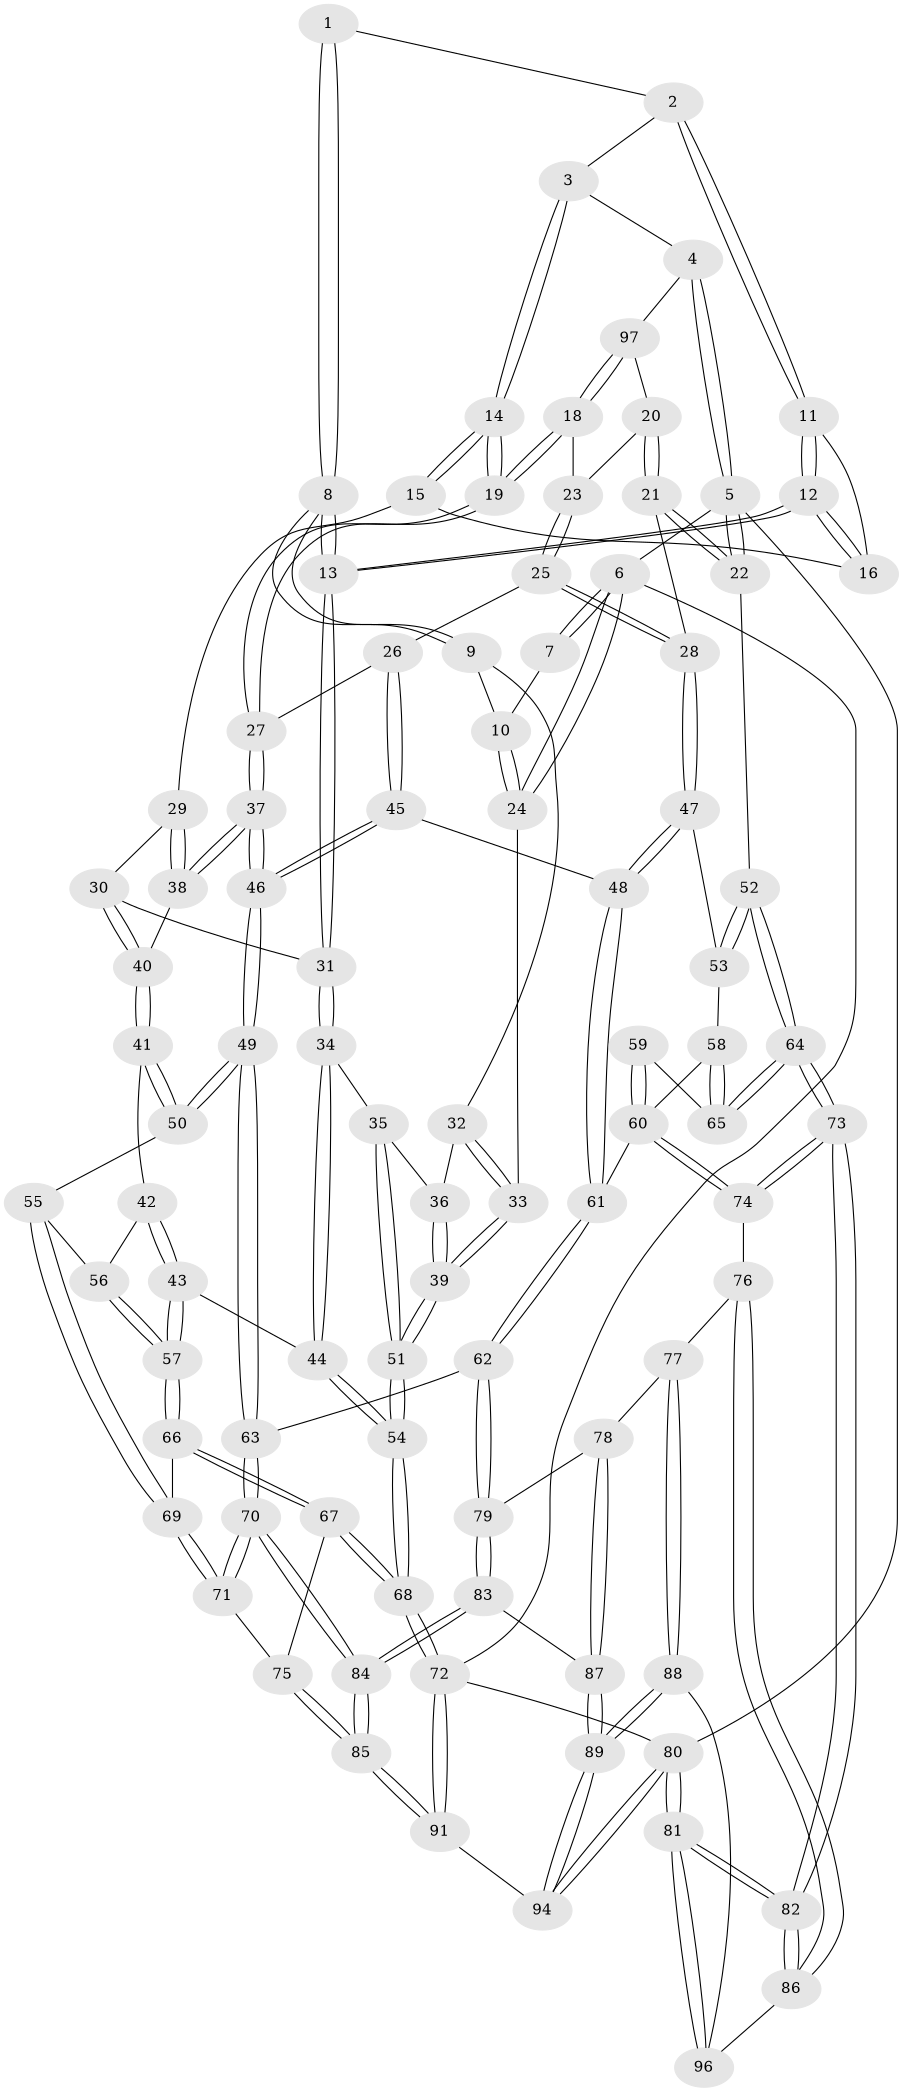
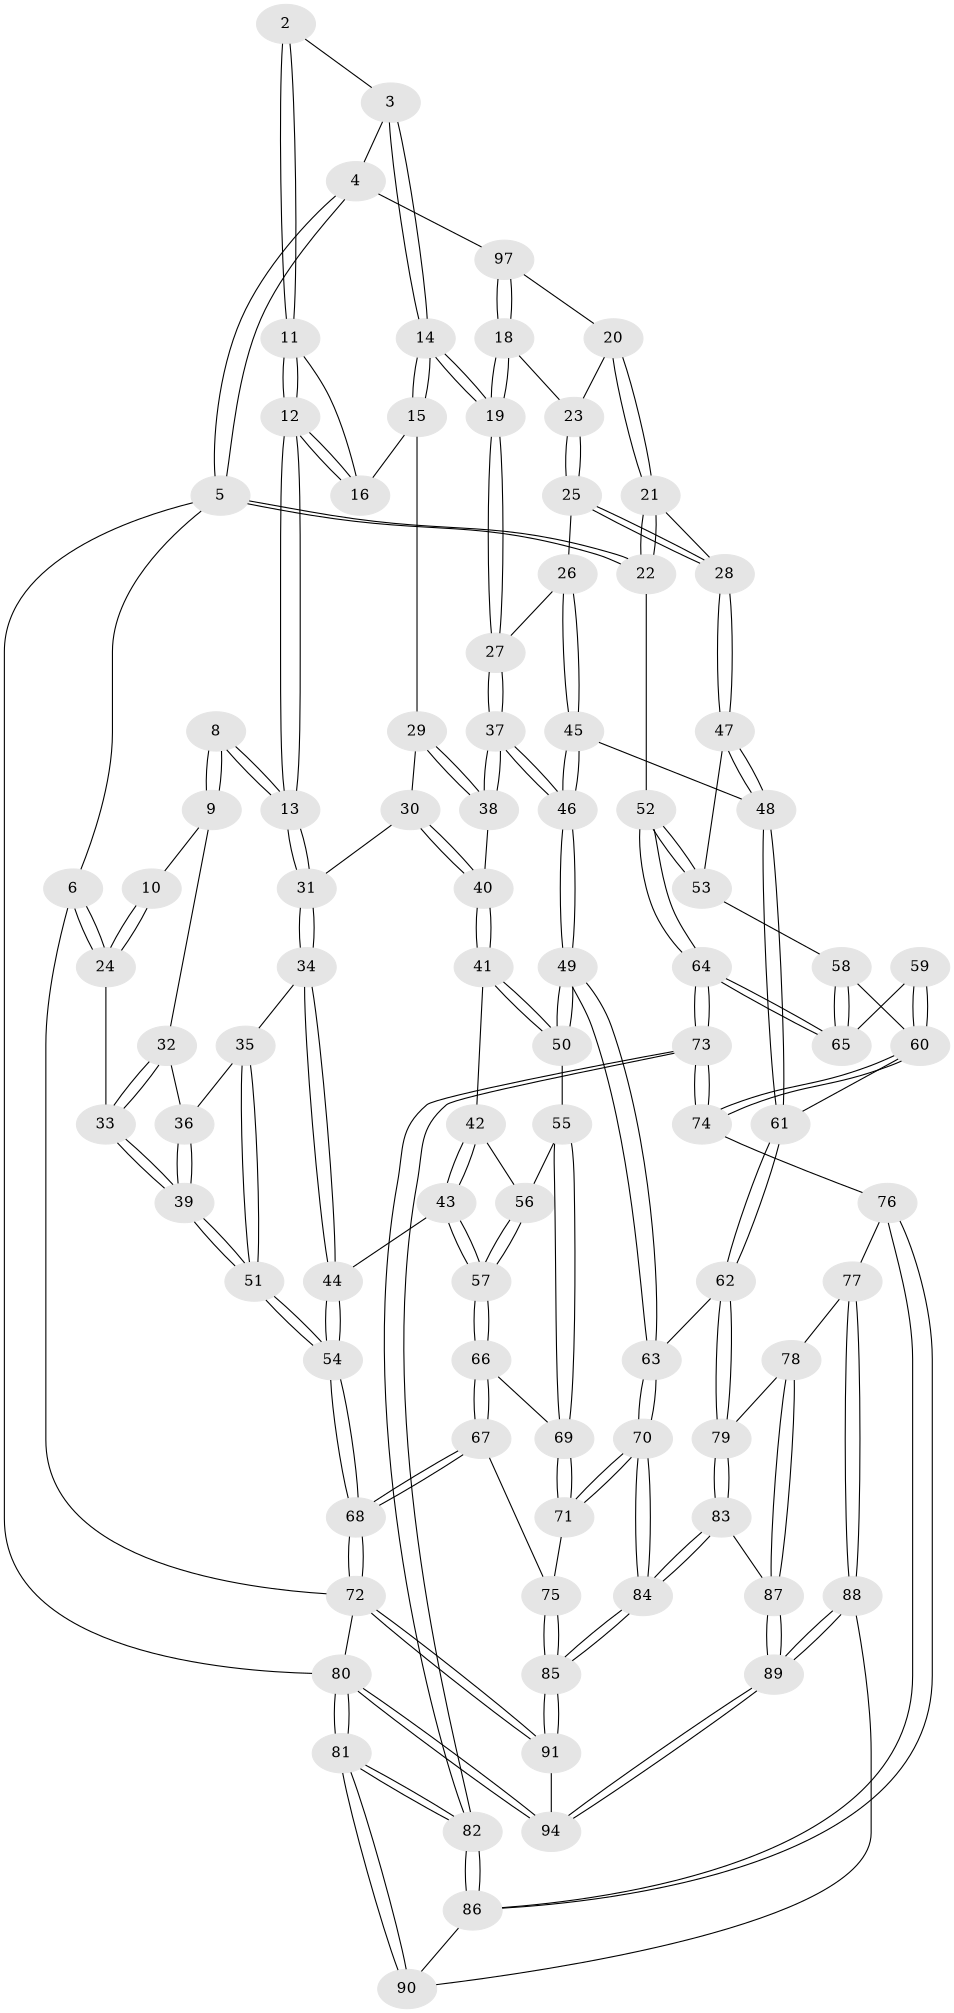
  graph {
    node [color=gray90 style=filled]
-   1
    2
    8
    3
    11
    9
    13
    4
    14
    12
    16
    5
    n13 [label=97]
    15
    19
    6
    22
    80
    18
    20
-   7
    24
    72
    52
    81
    n26 [label=94]
    10
    33
    91
    32
    31
    36
    34
    29
    27
    30
    38
    23
    21
    25
    37
    28
    47
    53
    64
    26
    39
    45
    46
    48
    40
    41
    35
    44
    51
    54
    49
    42
    50
    43
    56
    55
    57
    66
    68
    61
    63
    58
    62
    70
    69
    65
    73
    60
    71
    67
    59
    74
    76
    79
    83
    84
    82
    75
    85
    86
    77
    78
    88
-   90 [label=96]
+   90
    87
    89
-   1 -- 2
-   1 -- 8
-   1 -- 8
    2 -- 3
    2 -- 11
    2 -- 11
    8 -- 9
    8 -- 9
    8 -- 13
    8 -- 13
    3 -- 4
    3 -- 14
    3 -- 14
    11 -- 12
    11 -- 12
    11 -- 16
    9 -- 10
    9 -- 32
    13 -- 31
    13 -- 31
    4 -- 5
    4 -- 5
    4 -- n13
    14 -- 15
    14 -- 15
    14 -- 19
    14 -- 19
    12 -- 13
    12 -- 13
    12 -- 16
    12 -- 16
    5 -- 6
    5 -- 22
    5 -- 22
    5 -- 80
    n13 -- 18
    n13 -- 18
    n13 -- 20
    15 -- 16
    15 -- 29
    19 -- 27
    19 -- 27
-   6 -- 7
-   6 -- 7
    6 -- 24
    6 -- 24
    6 -- 72
    22 -- 52
    80 -- 81
    80 -- 81
    80 -- n26
    80 -- n26
    18 -- 19
    18 -- 19
    18 -- 23
    20 -- 23
    20 -- 21
    20 -- 21
-   7 -- 10
    24 -- 33
    72 -- 80
    72 -- 91
    72 -- 91
    52 -- 53
    52 -- 53
    52 -- 64
    52 -- 64
    81 -- 82
    81 -- 82
    81 -- 90
    81 -- 90
    10 -- 24
    10 -- 24
    33 -- 39
    33 -- 39
    91 -- n26
    32 -- 33
    32 -- 33
    32 -- 36
    31 -- 34
    31 -- 34
    36 -- 39
    36 -- 39
    34 -- 35
    34 -- 44
    34 -- 44
    29 -- 30
    29 -- 38
    29 -- 38
    27 -- 37
    27 -- 37
    30 -- 31
    30 -- 40
    30 -- 40
    38 -- 40
    23 -- 25
    23 -- 25
    21 -- 22
    21 -- 22
    21 -- 28
    25 -- 28
    25 -- 28
    25 -- 26
    37 -- 38
    37 -- 38
    37 -- 46
    37 -- 46
    28 -- 47
    28 -- 47
    47 -- 53
    47 -- 48
    47 -- 48
    53 -- 58
    64 -- 65
    64 -- 65
    64 -- 73
    64 -- 73
    26 -- 27
    26 -- 45
    26 -- 45
    39 -- 51
    39 -- 51
    45 -- 46
    45 -- 46
    45 -- 48
    46 -- 49
    46 -- 49
    48 -- 61
    48 -- 61
    40 -- 41
    40 -- 41
    41 -- 42
    41 -- 50
    41 -- 50
    35 -- 36
    35 -- 51
    35 -- 51
    44 -- 54
    44 -- 54
    51 -- 54
    51 -- 54
    54 -- 68
    54 -- 68
    49 -- 50
    49 -- 50
    49 -- 63
    49 -- 63
    42 -- 43
    42 -- 43
    42 -- 56
    50 -- 55
    43 -- 44
    43 -- 57
    43 -- 57
    56 -- 57
    56 -- 57
    55 -- 56
    55 -- 69
    55 -- 69
    57 -- 66
    57 -- 66
    66 -- 69
    66 -- 67
    66 -- 67
    68 -- 72
    68 -- 72
    61 -- 62
    61 -- 62
    63 -- 70
    63 -- 70
    58 -- 65
    58 -- 65
    58 -- 60
    62 -- 63
    62 -- 79
    62 -- 79
    70 -- 71
    70 -- 71
    70 -- 84
    70 -- 84
    69 -- 71
    69 -- 71
    73 -- 74
    73 -- 74
    73 -- 82
    73 -- 82
    60 -- 61
    60 -- 74
    60 -- 74
    71 -- 75
    67 -- 68
    67 -- 68
    67 -- 75
    59 -- 65
    59 -- 60
    59 -- 60
    74 -- 76
    76 -- 86
    76 -- 86
    76 -- 77
    79 -- 83
    79 -- 83
    83 -- 84
    83 -- 84
    83 -- 87
    84 -- 85
    84 -- 85
    82 -- 86
    82 -- 86
    75 -- 85
    75 -- 85
    85 -- 91
    85 -- 91
    86 -- 90
    77 -- 78
    77 -- 88
    77 -- 88
    78 -- 79
    78 -- 87
    78 -- 87
    88 -- 90
    88 -- 89
    88 -- 89
    87 -- 89
    87 -- 89
    89 -- n26
    89 -- n26
  }
